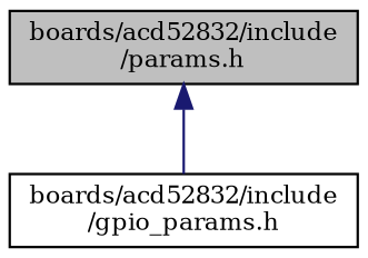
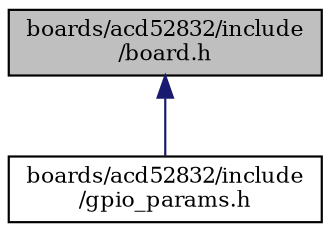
  digraph {
    fontname="DejaVu Serif"
    node [color=black fontname="DejaVu Serif" fontsize=10 shape=record style=filled]
-   n1 [fillcolor=grey75 fontcolor=black height=0.2 label="boards/acd52832/include\l/params.h" width=0.4]
+   n1 [fillcolor=grey75 fontcolor=black height=0.2 label="boards/acd52832/include\l/board.h" width=0.4]
    n2 [fillcolor=white height=0.2 label="boards/acd52832/include\l/gpio_params.h" width=0.4]
    n1 -> n2 [color=midnightblue dir=back fontname="DejaVu Serif" fontsize=10 labelfontname=Helvetica labelfontsize=10 style=solid]
  }
